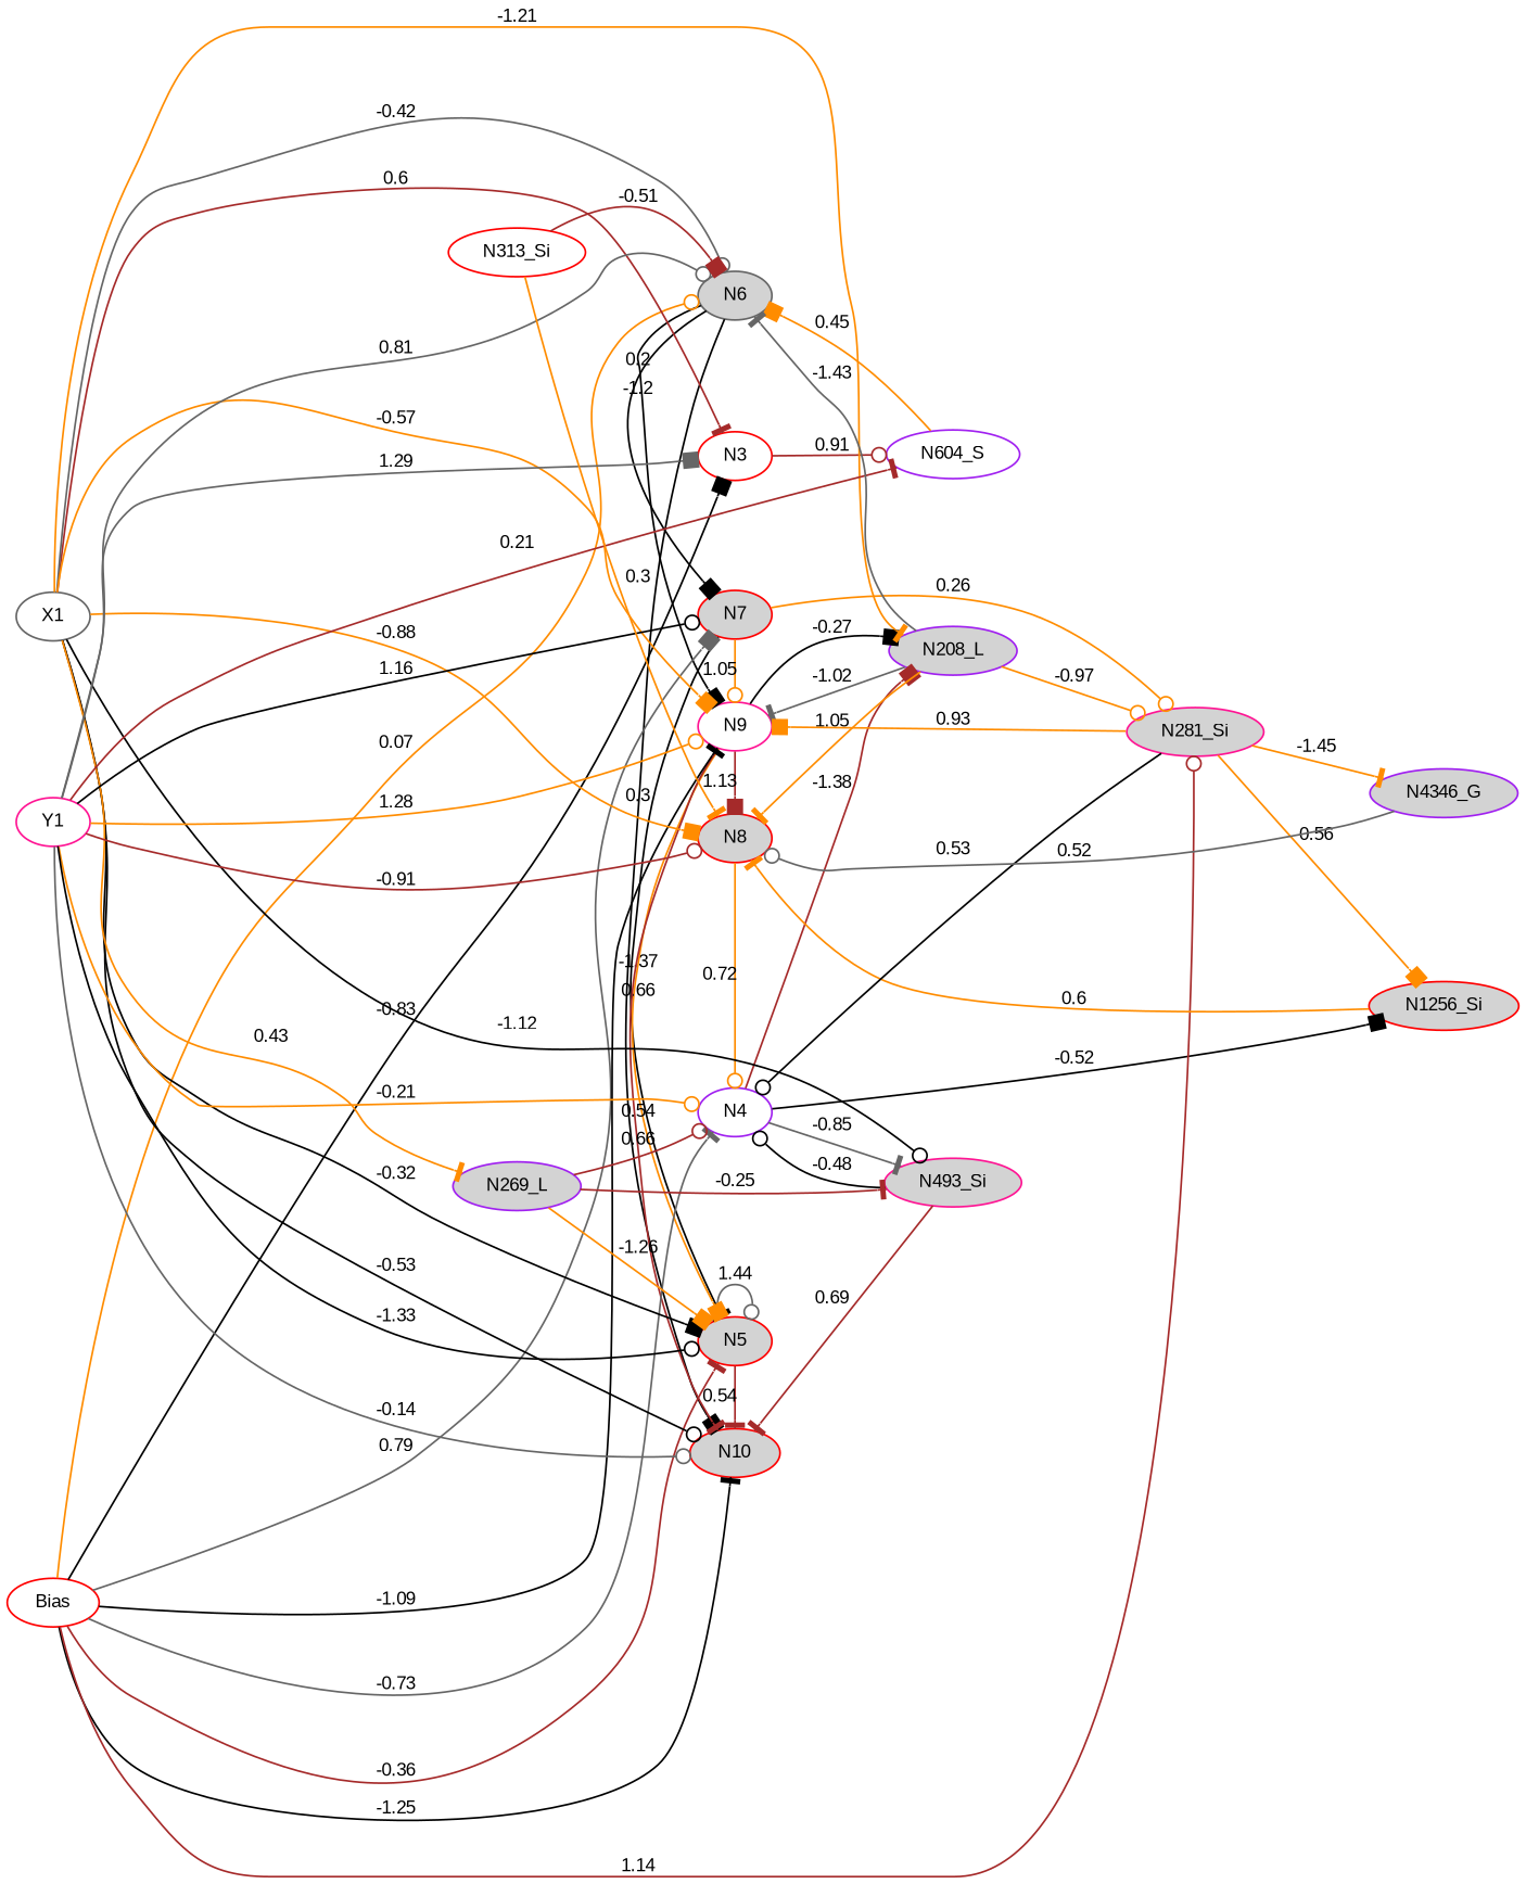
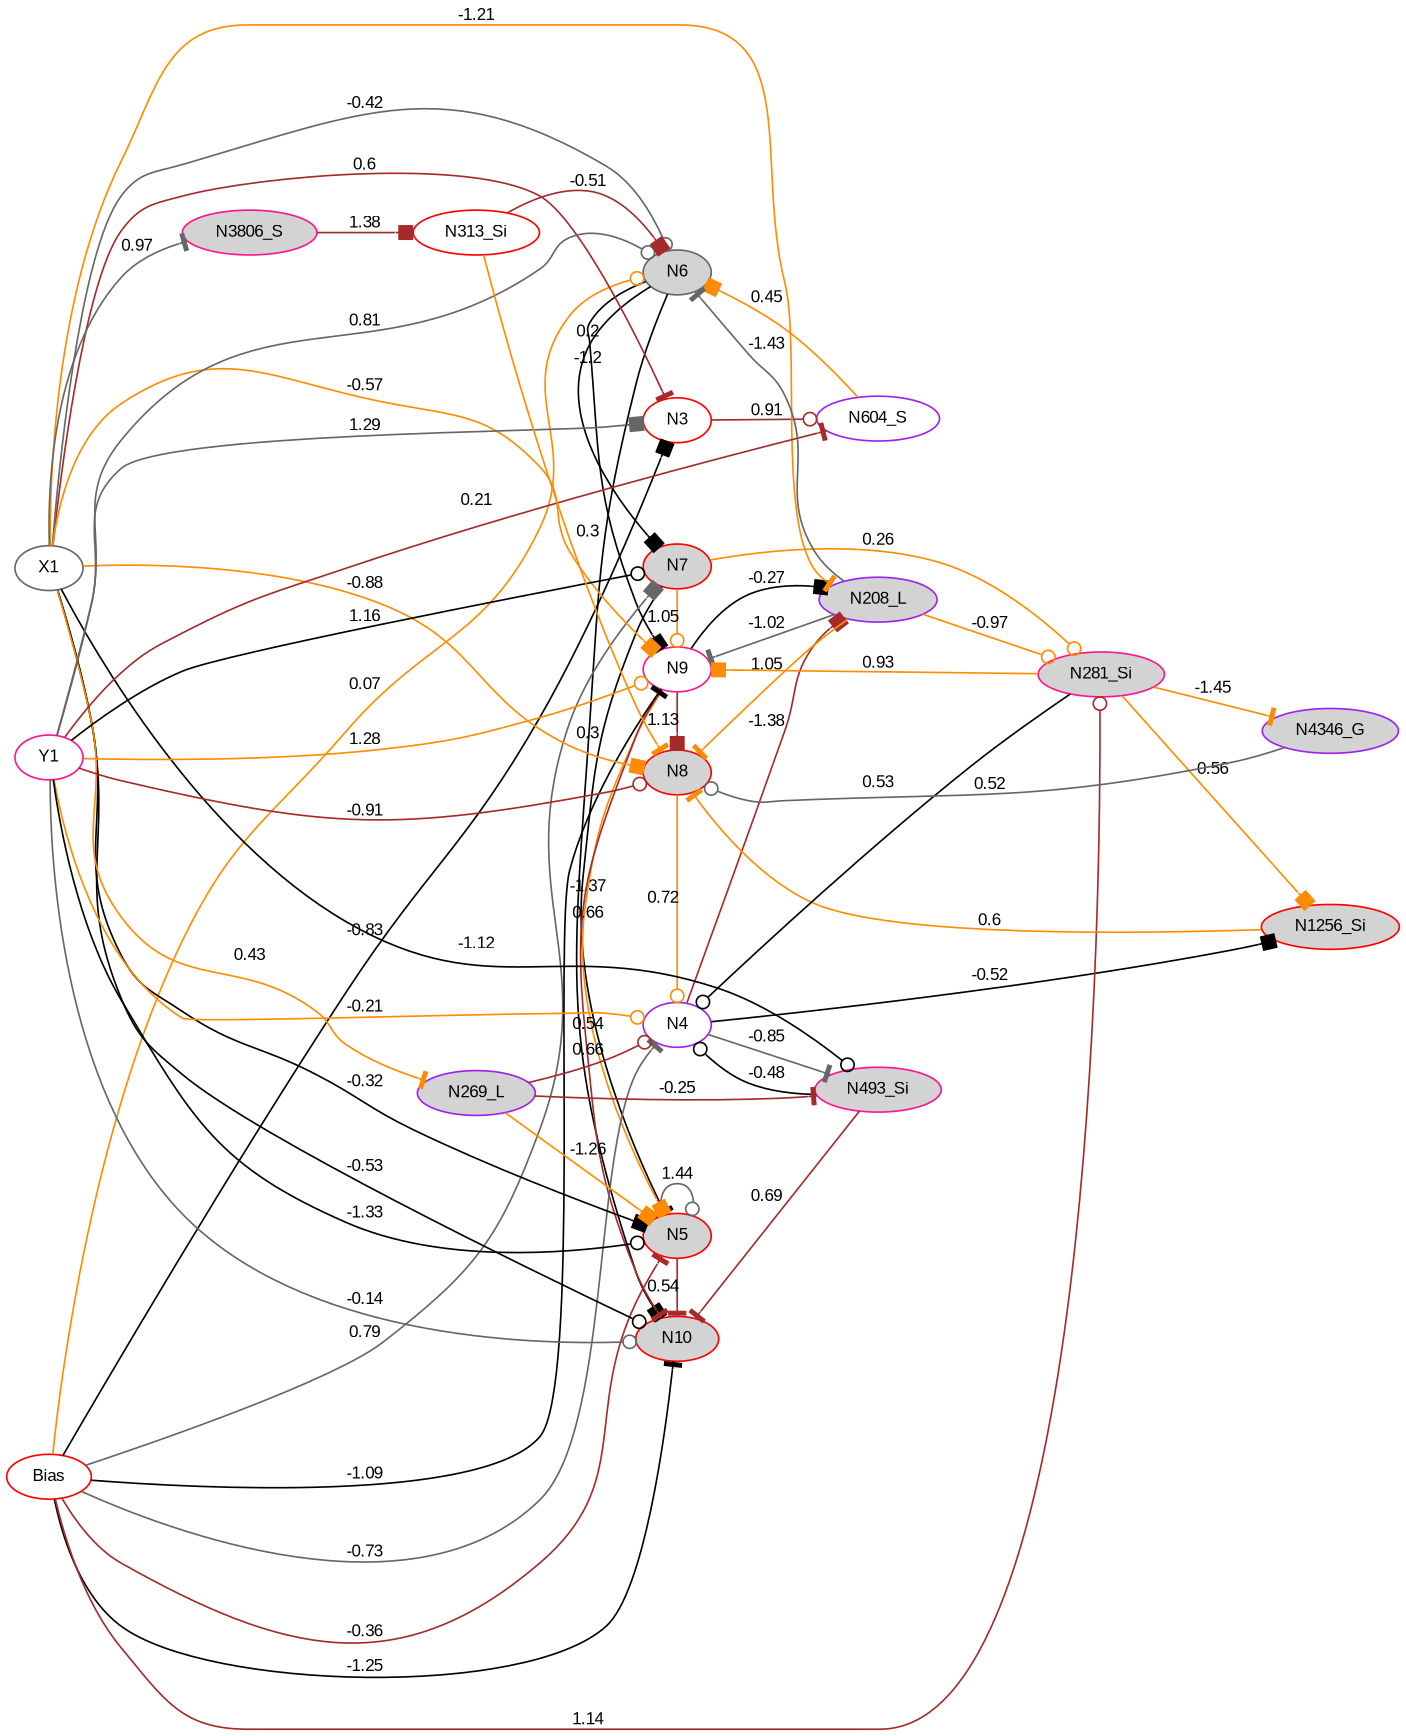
  digraph {
    fontname="Liberation Sans"
    rankdir=LR
    node [color=red fillcolor=lightgrey fontname="Liberation Sans" fontsize=10 shape=ellipse style=filled]
    edge [arrowhead=odot color=darkorange fontname="Liberation Sans" fontsize=10]
    N3 [fillcolor=white height=0.1 width=0.1]
    N4 [color=purple fillcolor=white height=0.1 width=0.1]
    N5 [height=0.1 width=0.1]
    N6 [color=gray40 height=0.1 width=0.1]
    N7 [height=0.1 width=0.1]
    N8 [height=0.1 width=0.1]
    N9 [color=deeppink fillcolor=white height=0.1 width=0.1]
    N10 [height=0.1 width=0.1]
    n9 [fillcolor=white height=0.1 label=Bias width=0.1]
    n10 [color=gray40 fillcolor=white height=0.1 label=X1 width=0.1]
    n11 [color=deeppink fillcolor=white height=0.1 label=Y1 width=0.1]
    n12 [color=purple fillcolor=white height=0.1 label=N604_S width=0.1]
    n13 [color=purple height=0.1 label=N208_L width=0.1]
    n14 [color=deeppink height=0.1 label=N493_Si width=0.1]
    n15 [height=0.1 label=N1256_Si width=0.1]
    n16 [color=deeppink height=0.1 label=N281_Si width=0.1]
    n17 [color=purple height=0.1 label=N269_L width=0.1]
+   n18 [color=deeppink height=0.1 label=N3806_S width=0.1]
    n19 [color=purple height=0.1 label=N4346_G width=0.1]
    n20 [fillcolor=white height=0.1 label=N313_Si width=0.1]
    subgraph sub_1 {
      rank=same
      N3
      N4
      N5
      N6
      N7
      N8
      N9
      N10
    }
    subgraph sub_2 {
      rank=same
      n9
      n10
      n11
    }
    N3 -> n12 [color=brown label=0.91]
    N4 -> n13 [arrowType=inv arrowhead=box color=brown label=-1.38]
    N4 -> n14 [arrowType=inv arrowhead=tee color=gray40 label=-0.85]
    N4 -> n15 [arrowType=inv arrowhead=box color=black label=-0.52]
    N5 -> N5 [color=gray40 label=1.44]
    N5 -> N10 [arrowhead=tee color=brown label=0.54]
    N6 -> N7 [arrowType=inv arrowhead=box color=black label=-1.2]
    N6 -> N9 [arrowhead=box color=black label=0.2]
    N6 -> N10 [arrowhead=box color=black label=0.3]
    N7 -> N5 [arrowType=inv arrowhead=tee color=black label=-1.37]
    N7 -> N9 [label=1.05]
    N7 -> n16 [label=0.26]
    N8 -> N4 [label=0.72]
    N9 -> N5 [arrowhead=box label=0.66]
    N9 -> N8 [arrowhead=box color=brown label=1.13]
    N9 -> N10 [arrowhead=tee color=brown label=0.54]
    N9 -> n13 [arrowType=inv arrowhead=box color=black label=-0.27]
    n9 -> N3 [arrowType=inv arrowhead=box color=black label=-0.83]
    n9 -> N4 [arrowType=inv arrowhead=tee color=gray40 label=-0.73]
    n9 -> N5 [arrowType=inv arrowhead=tee color=brown label=-0.36]
    n9 -> N6 [label=0.07]
    n9 -> N7 [arrowhead=box color=gray40 label=0.79]
    n9 -> N9 [arrowType=inv arrowhead=tee color=black label=-1.09]
    n9 -> N10 [arrowType=inv arrowhead=tee color=black label=-1.25]
    n9 -> n16 [color=brown label=1.14]
    n10 -> N3 [arrowhead=tee color=brown label=0.6]
    n10 -> N5 [arrowType=inv arrowhead=box color=black label=-0.32]
    n10 -> N6 [arrowType=inv color=gray40 label=-0.42]
    n10 -> N8 [arrowType=inv arrowhead=box label=-0.88]
    n10 -> N9 [arrowType=inv arrowhead=box label=-0.57]
    n10 -> N10 [arrowType=inv color=black label=-0.53]
    n10 -> n11 [style=invis arrowhead="" color="" fontsize=""]
    n10 -> n13 [arrowType=inv arrowhead=tee label=-1.21]
    n10 -> n14 [arrowType=inv color=black label=-1.12]
    n10 -> n17 [arrowhead=tee label=0.43]
+   n10 -> n18 [arrowhead=tee color=gray40 label=0.97]
    n11 -> N3 [arrowhead=box color=gray40 label=1.29]
    n11 -> N4 [arrowType=inv label=-0.21]
    n11 -> N5 [arrowType=inv color=black label=-1.33]
    n11 -> N6 [color=gray40 label=0.81]
    n11 -> N7 [color=black label=1.16]
    n11 -> N8 [arrowType=inv color=brown label=-0.91]
    n11 -> N9 [label=1.28]
    n11 -> N10 [arrowType=inv color=gray40 label=-0.14]
    n11 -> n9 [style=invis arrowhead="" color="" fontsize=""]
    n11 -> n12 [arrowhead=tee color=brown label=0.21]
    n12 -> N6 [arrowhead=box label=0.45]
    n13 -> N6 [arrowType=inv arrowhead=tee color=gray40 label=-1.43]
    n13 -> N8 [arrowhead=tee label=1.05]
    n13 -> N9 [arrowType=inv arrowhead=tee color=gray40 label=-1.02]
    n13 -> n16 [arrowType=inv label=-0.97]
    n14 -> N4 [arrowType=inv color=black label=-0.48]
    n14 -> N10 [arrowhead=tee color=brown label=0.69]
    n15 -> N8 [arrowhead=tee label=0.6]
    n16 -> N4 [color=black label=0.53]
    n16 -> N9 [arrowhead=box label=0.93]
    n16 -> n15 [arrowhead=box label=0.56]
    n16 -> n19 [arrowType=inv arrowhead=tee label=-1.45]
    n17 -> N4 [color=brown label=0.66]
    n17 -> N5 [arrowType=inv arrowhead=box label=-1.26]
    n17 -> n14 [arrowType=inv arrowhead=tee color=brown label=-0.25]
+   n18 -> n20 [arrowhead=box color=brown label=1.38]
    n19 -> N8 [color=gray40 label=0.52]
    n20 -> N6 [arrowType=inv arrowhead=box color=brown label=-0.51]
    n20 -> N8 [arrowhead=tee label=0.3]
  }
